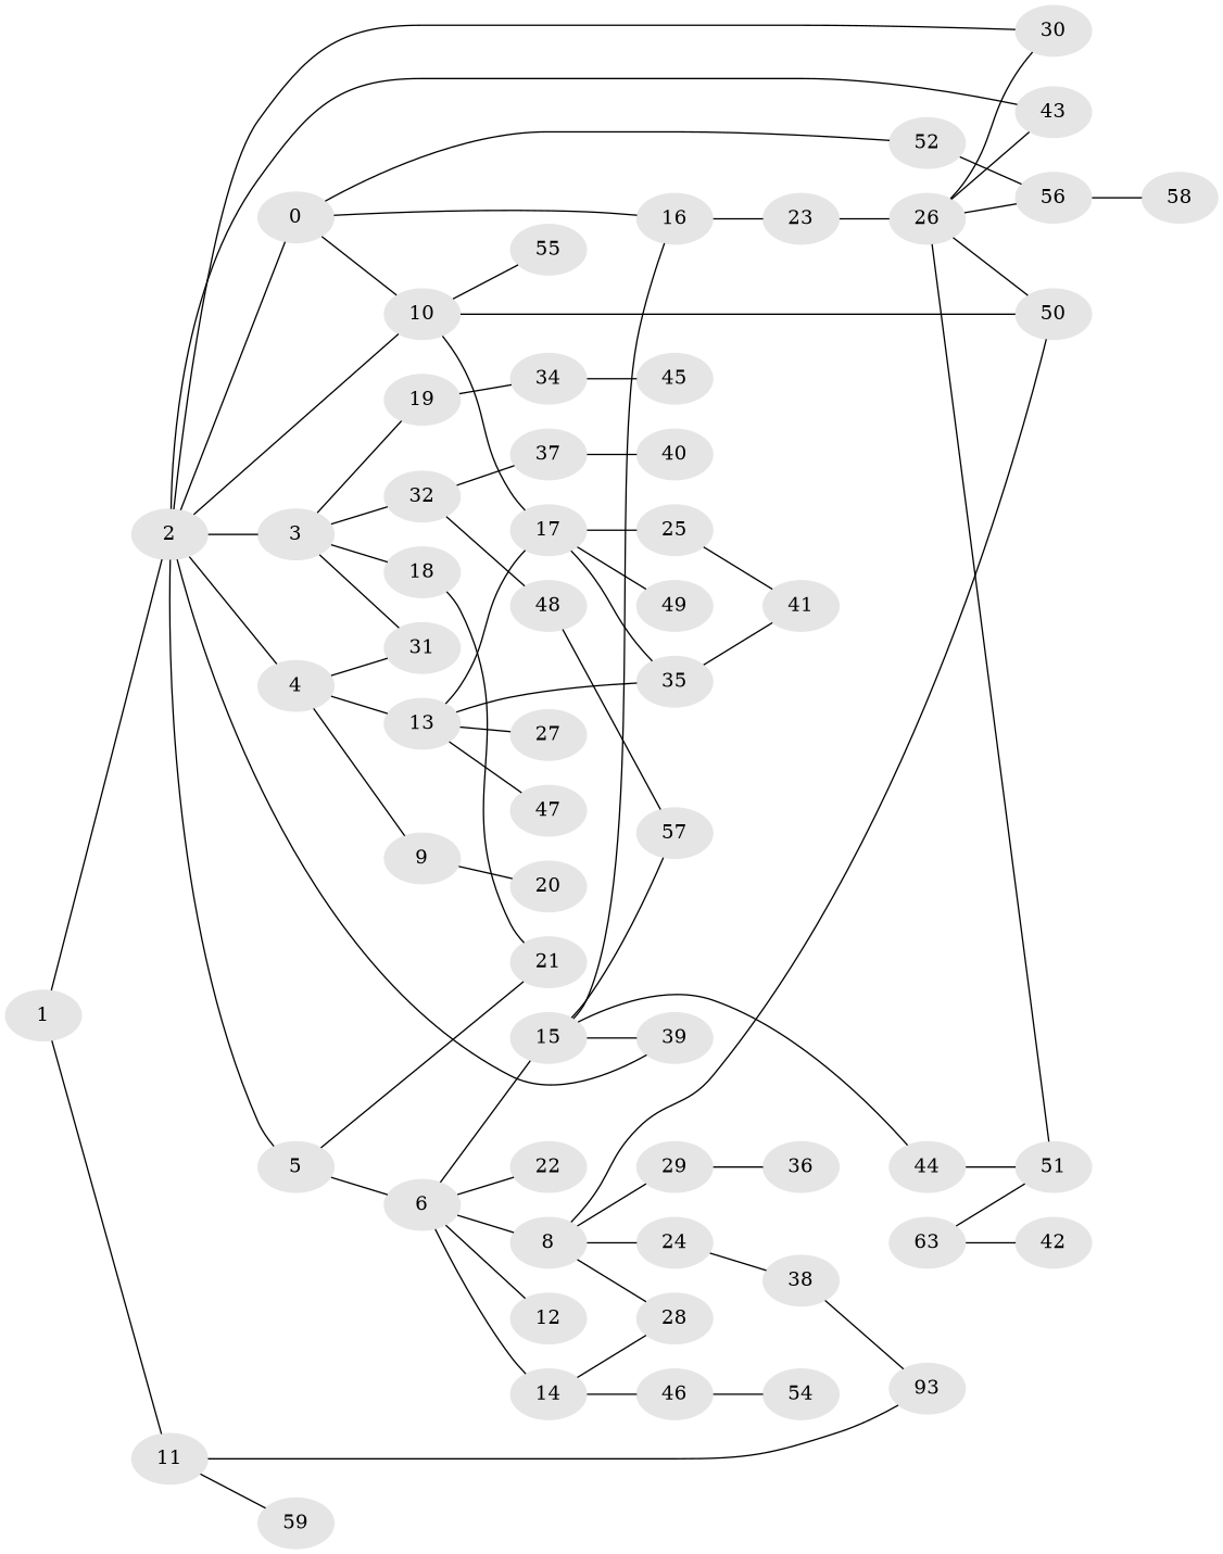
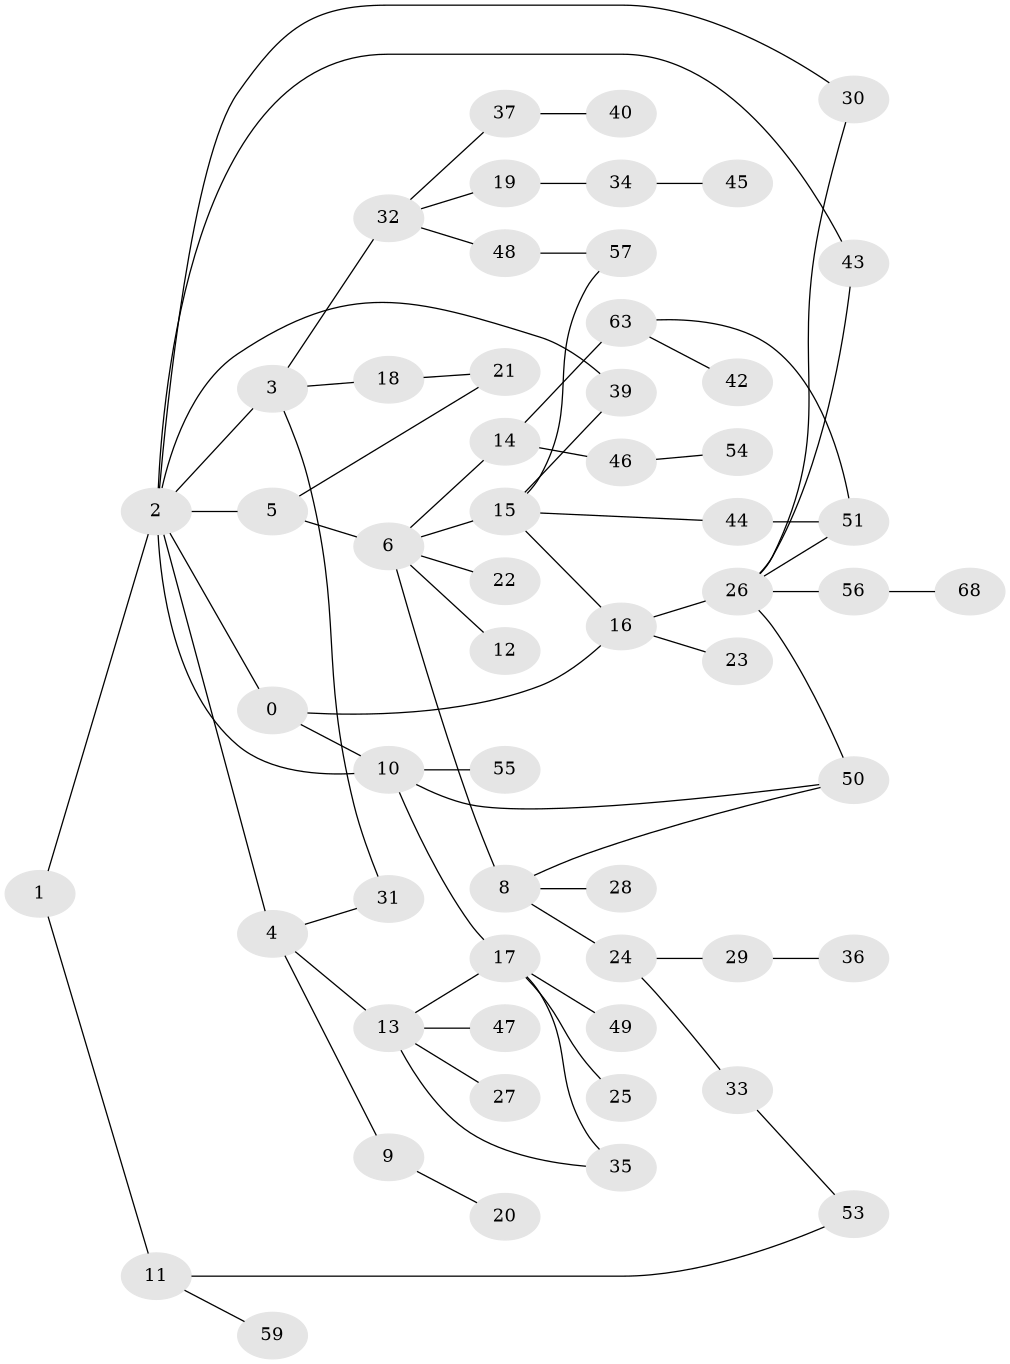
  graph {
    rankdir=LR
    node [color=gray90 style=filled]
    1
    2
    11
    3
    4
    5
    n7 [label=0]
    10
    30
    39
    43
-   53 [label=93]
+   53
    59
    18
    19
    31
    32
    9
    13
    6
    21
    16
-   52
    50
    17
    55
    34
    37
    48
    20
    27
    47
    35
    8
    12
    14
    15
    22
    24
    28
    n41 [label=63]
    46
    44
    57
    23
    26
    56
    29
-   38
+   38 [label=33]
    25
    49
    51
    42
    54
-   41
    45
    36
-   58
+   58 [label=68]
    40
    1 -- 2
    1 -- 11
    2 -- 3
    2 -- 4
    2 -- 5
    2 -- n7
    2 -- 10
    2 -- 30
    2 -- 39
    2 -- 43
    11 -- 53
    11 -- 59
    3 -- 18
-   3 -- 19
+   32 -- 19
    3 -- 31
    3 -- 32
    4 -- 31
    4 -- 9
    4 -- 13
    5 -- 6
    5 -- 21
    n7 -- 10
    n7 -- 16
-   n7 -- 52
    10 -- 50
    10 -- 17
    10 -- 55
    18 -- 21
    19 -- 34
    32 -- 37
    32 -- 48
    9 -- 20
    13 -- 17
    13 -- 27
    13 -- 47
    13 -- 35
    6 -- 8
    6 -- 12
    6 -- 14
    6 -- 15
    6 -- 22
    16 -- 23
-   23 -- 26
-   52 -- 56
+   16 -- 26
    17 -- 35
    17 -- 25
    17 -- 49
    34 -- 45
    37 -- 40
    48 -- 57
-   35 -- 41
    8 -- 50
    8 -- 24
    8 -- 28
-   14 -- 28
+   14 -- n41
    14 -- 46
    15 -- 39
    15 -- 16
    15 -- 44
    15 -- 57
-   8 -- 29
+   24 -- 29
    24 -- 38
    n41 -- 51
    n41 -- 42
    46 -- 54
    44 -- 51
    26 -- 30
    26 -- 43
    26 -- 50
    26 -- 56
    26 -- 51
    56 -- 58
    29 -- 36
    38 -- 53
-   25 -- 41
  }
